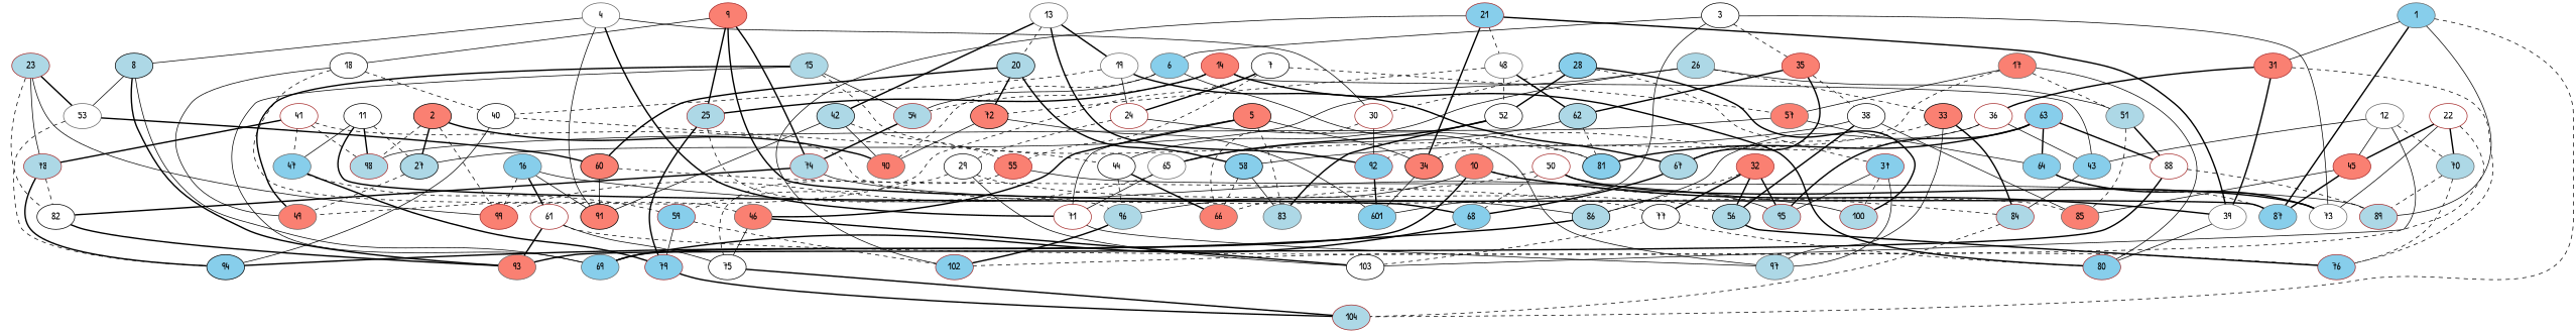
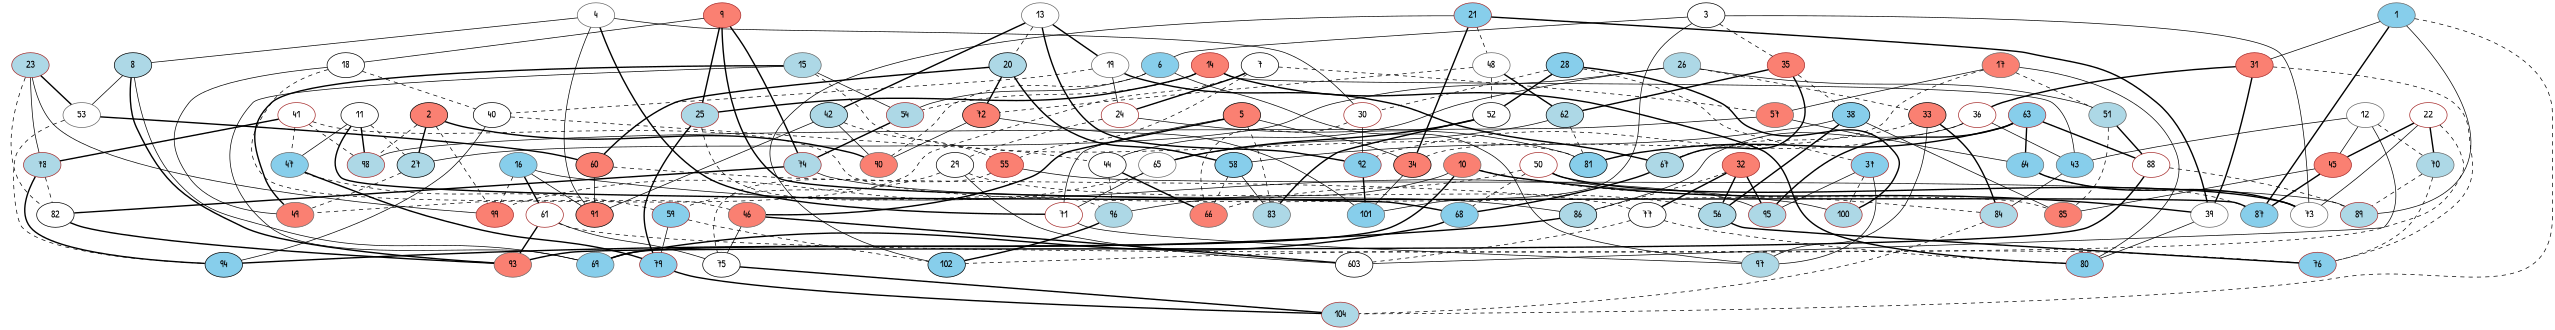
  graph {
    fontname="Patrick Hand"
    node [color=brown fillcolor=white fontname="Patrick Hand" style=filled]
    edge [fontname="Patrick Hand" style=bold]
    1 [color=gray40 fillcolor=skyblue]
    31 [fillcolor=salmon]
    87 [color=gray40 fillcolor=skyblue]
    89 [fillcolor=lightblue]
    104 [fillcolor=lightblue]
    39 [color=gray40]
    36
    76 [fillcolor=skyblue]
    2 [color=black fillcolor=salmon]
    27 [color=black fillcolor=lightblue]
    90 [color=gray40 fillcolor=salmon]
    98 [fillcolor=lightblue]
    99 [fillcolor=salmon]
    49 [color=gray40 fillcolor=salmon]
    3 [color=black]
    6 [color=gray40 fillcolor=skyblue]
    35 [fillcolor=salmon]
    73 [color=gray40]
-   101 [color=gray40 fillcolor=skyblue label=601]
+   101 [color=gray40 fillcolor=skyblue]
    54 [fillcolor=lightblue]
    97 [color=gray40 fillcolor=lightblue]
    67 [color=black fillcolor=lightblue]
-   38 [color=black]
+   38 [color=black fillcolor=skyblue]
    62 [color=black fillcolor=lightblue]
    4 [color=gray40]
    8 [color=black fillcolor=lightblue]
    30
    71
    91 [color=black fillcolor=salmon]
    53 [color=gray40]
    69 [color=gray40 fillcolor=skyblue]
    93 [color=gray40 fillcolor=salmon]
    92 [fillcolor=skyblue]
    66 [color=gray40 fillcolor=salmon]
    5 [color=black fillcolor=salmon]
    34 [color=black fillcolor=salmon]
    46 [color=gray40 fillcolor=salmon]
    83 [color=gray40 fillcolor=lightblue]
-   103 [color=black]
+   103 [color=black label=603]
    75 [color=black]
    74 [fillcolor=lightblue]
    7 [color=black]
    24
    55 [fillcolor=salmon]
    57 [color=gray40 fillcolor=salmon]
    81 [color=black fillcolor=skyblue]
    29 [color=black]
    64 [color=gray40 fillcolor=skyblue]
    60 [color=black fillcolor=salmon]
    94 [color=black fillcolor=skyblue]
    9 [fillcolor=salmon]
    18 [color=black]
    25 [fillcolor=lightblue]
    68 [color=gray40 fillcolor=skyblue]
    40 [color=black]
    96 [color=gray40 fillcolor=lightblue]
    79 [fillcolor=skyblue]
    82 [color=black]
    86 [color=black fillcolor=lightblue]
    10 [color=gray40 fillcolor=salmon]
    84 [fillcolor=lightblue]
    80 [fillcolor=skyblue]
-   102 [fillcolor=skyblue]
+   102 [color=black fillcolor=skyblue]
    11 [color=black]
    47 [color=gray40 fillcolor=skyblue]
    59 [fillcolor=skyblue]
    12 [color=gray40]
    43 [color=gray40 fillcolor=skyblue]
    45 [fillcolor=salmon]
    70 [color=gray40 fillcolor=lightblue]
    85 [color=gray40 fillcolor=salmon]
    13 [color=gray40]
    19 [color=gray40]
    20 [color=black fillcolor=lightblue]
    42 [color=black fillcolor=lightblue]
    58 [color=black fillcolor=skyblue]
    72 [color=black fillcolor=salmon]
    14 [fillcolor=salmon]
    15 [color=gray40 fillcolor=lightblue]
    16 [color=gray40 fillcolor=skyblue]
    61
    100 [fillcolor=lightblue]
    17 [color=gray40 fillcolor=salmon]
    51 [color=gray40 fillcolor=lightblue]
    88
    44 [color=black]
    77 [color=black]
    21 [fillcolor=skyblue]
    48 [color=gray40]
    52 [color=black]
    22
    23 [fillcolor=lightblue]
    78 [fillcolor=lightblue]
    56 [color=black fillcolor=lightblue]
    26 [color=gray40 fillcolor=lightblue]
    33 [color=black fillcolor=salmon]
    28 [color=black fillcolor=skyblue]
    37 [fillcolor=skyblue]
    95 [fillcolor=lightblue]
    65 [color=gray40]
    32 [fillcolor=salmon]
    41
    50
    63 [fillcolor=skyblue]
    1 -- 31 [style=solid]
    1 -- 87
    1 -- 89 [style=solid]
    1 -- 104 [style=dashed]
    31 -- 39
    31 -- 36
    31 -- 76 [style=dashed]
    39 -- 80 [style=solid]
    36 -- 92 [style=dashed]
    36 -- 86 [style=solid]
    36 -- 43 [style=solid]
    2 -- 27
    2 -- 90
    2 -- 98 [style=dashed]
    2 -- 99 [style=dashed]
    27 -- 49 [style=dashed]
    3 -- 6 [style=solid]
    3 -- 35 [style=dashed]
    3 -- 73 [style=solid]
    3 -- 101 [style=solid]
    6 -- 90 [style=dashed]
    6 -- 54 [style=solid]
    6 -- 97 [style=solid]
    35 -- 67
    35 -- 38 [style=dashed]
    35 -- 62
    54 -- 74
    67 -- 68
    38 -- 85 [style=solid]
    38 -- 58 [style=solid]
    38 -- 56
    62 -- 81 [style=dashed]
    62 -- 65 [style=solid]
    4 -- 8 [style=solid]
    4 -- 30 [style=solid]
    4 -- 71
    4 -- 91 [style=solid]
    8 -- 53 [style=solid]
    8 -- 69 [style=solid]
    8 -- 93
    30 -- 92 [style=solid]
    30 -- 66 [style=dashed]
    71 -- 97 [style=solid]
    53 -- 60
    53 -- 94 [style=dashed]
    92 -- 101
    5 -- 71 [style=solid]
    5 -- 34 [style=solid]
    5 -- 46
    5 -- 83 [style=dashed]
    34 -- 101 [style=solid]
    46 -- 103
    46 -- 75 [style=solid]
    75 -- 104
    74 -- 82
    74 -- 86 [style=solid]
    7 -- 49 [style=dashed]
    7 -- 24
    7 -- 55 [style=dashed]
    7 -- 57 [style=dashed]
    24 -- 81 [style=solid]
    24 -- 29 [style=dashed]
    55 -- 89 [style=solid]
    55 -- 75 [style=dashed]
    57 -- 98 [style=solid]
    57 -- 64 [style=solid]
    29 -- 103 [style=solid]
    29 -- 59 [style=dashed]
    29 -- 56 [style=dashed]
    64 -- 87 [style=dashed]
    64 -- 73
    60 -- 91 [style=solid]
    60 -- 77 [style=dashed]
    9 -- 74
    9 -- 18 [style=solid]
    9 -- 25
    9 -- 68
    18 -- 49 [style=solid]
    18 -- 46 [style=dashed]
    18 -- 40 [style=dashed]
    25 -- 96 [style=dashed]
    25 -- 79
    68 -- 69
    40 -- 94 [style=solid]
    40 -- 44 [style=dashed]
    96 -- 102
    79 -- 104
    82 -- 93
    86 -- 94
    10 -- 39
    10 -- 69
    10 -- 96 [style=solid]
    10 -- 84 [style=dashed]
    84 -- 104 [style=dashed]
    11 -- 87
    11 -- 27 [style=dashed]
    11 -- 98
    11 -- 47 [style=solid]
    47 -- 79
    47 -- 59 [style=dashed]
    59 -- 79 [style=solid]
    59 -- 102 [style=dashed]
    12 -- 103 [style=solid]
    12 -- 43 [style=solid]
    12 -- 45 [style=solid]
    12 -- 70 [style=dashed]
    43 -- 84 [style=solid]
    45 -- 87
    45 -- 85 [style=solid]
    70 -- 89 [style=dashed]
    70 -- 76 [style=dashed]
    13 -- 92
    13 -- 19
    13 -- 20 [style=dashed]
    13 -- 42
    19 -- 67
    19 -- 24 [style=solid]
    19 -- 40 [style=dashed]
    20 -- 60
    20 -- 58
    20 -- 72
    42 -- 90 [style=solid]
    42 -- 91 [style=solid]
    42 -- 55 [style=dashed]
    58 -- 66 [style=dashed]
    58 -- 83 [style=solid]
    72 -- 90 [style=solid]
    72 -- 101 [style=solid]
    14 -- 54 [style=dashed]
    14 -- 25
    14 -- 80
    14 -- 43 [style=solid]
    15 -- 49
    15 -- 54 [style=solid]
    15 -- 69 [style=solid]
    15 -- 81 [style=dashed]
    16 -- 99 [style=dashed]
    16 -- 91 [style=solid]
    16 -- 61
    16 -- 100 [style=solid]
    61 -- 76 [style=dashed]
    61 -- 93
    61 -- 75 [style=solid]
    17 -- 34 [style=dashed]
    17 -- 57 [style=solid]
    17 -- 80 [style=solid]
    17 -- 51 [style=dashed]
    51 -- 85 [style=dashed]
    51 -- 88
    88 -- 89 [style=dashed]
    88 -- 93
    44 -- 66
    44 -- 96 [style=dashed]
    77 -- 103 [style=dashed]
    77 -- 80 [style=dashed]
    21 -- 39
    21 -- 34
    21 -- 102 [style=solid]
    21 -- 48 [style=dashed]
    48 -- 62
    48 -- 72 [style=dashed]
    48 -- 52 [style=dashed]
    52 -- 83
    52 -- 65
    22 -- 73 [style=solid]
    22 -- 102 [style=dashed]
    22 -- 45
    22 -- 70
    23 -- 99 [style=solid]
    23 -- 53
    23 -- 82 [style=dashed]
    23 -- 78 [style=solid]
    78 -- 94
    78 -- 82 [style=dashed]
    56 -- 76
    26 -- 27 [style=solid]
    26 -- 51 [style=solid]
    26 -- 44 [style=solid]
    26 -- 33 [style=dashed]
    33 -- 97 [style=solid]
    33 -- 67 [style=dashed]
    33 -- 84
    28 -- 30 [style=dashed]
    28 -- 100
    28 -- 52
    28 -- 37 [style=dashed]
    37 -- 97 [style=solid]
    37 -- 100 [style=dashed]
    37 -- 95 [style=solid]
    65 -- 99 [style=dashed]
    65 -- 71 [style=solid]
    32 -- 86 [style=dashed]
    32 -- 77
    32 -- 56
    32 -- 95
    41 -- 98 [style=dashed]
    41 -- 47 [style=dashed]
    41 -- 85 [style=dashed]
    41 -- 78
    50 -- 73
    50 -- 66 [style=dashed]
    50 -- 68 [style=dashed]
    50 -- 95 [style=solid]
    63 -- 81
    63 -- 64
    63 -- 88
    63 -- 95
  }
